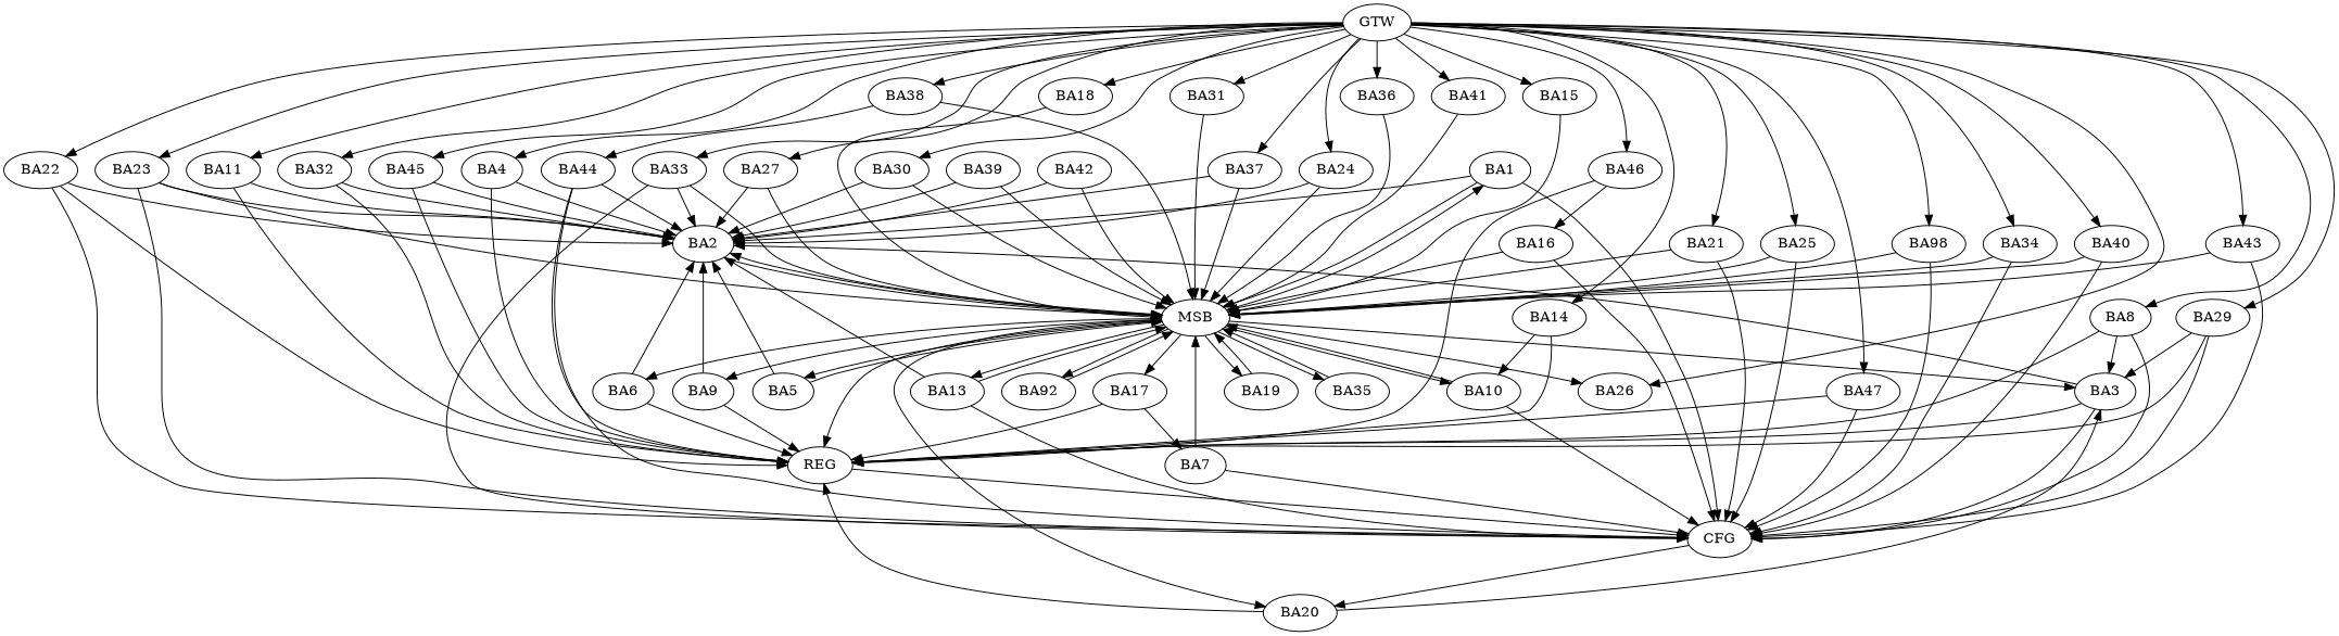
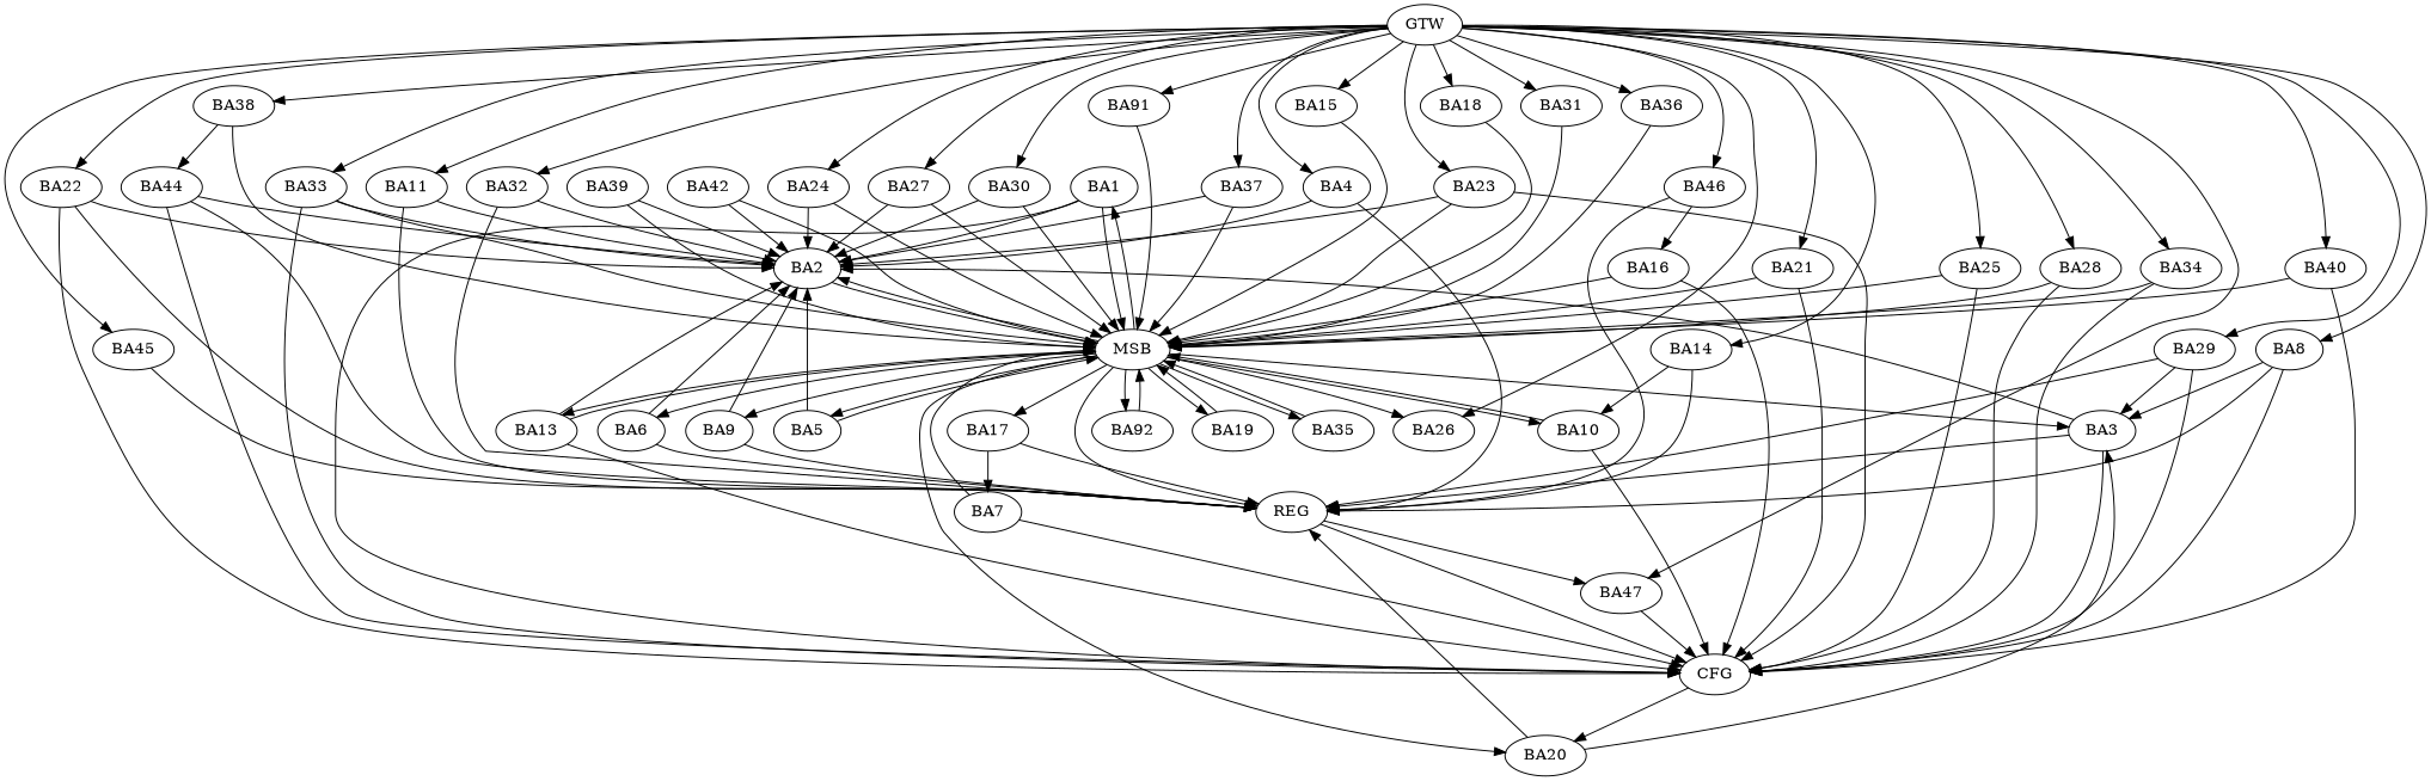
  strict digraph {
    n1 [label=BA1]
    n2 [label=BA2]
    n3 [label=MSB]
    n4 [label=CFG]
    n5 [label=BA3]
    n6 [label=REG]
    n7 [label=BA5]
    n8 [label=BA6]
    n9 [label=BA9]
    n10 [label=BA10]
    n11 [label=BA92]
    n12 [label=BA13]
    n13 [label=BA17]
    n14 [label=BA19]
    n15 [label=BA20]
    n16 [label=BA26]
    n17 [label=BA35]
    n18 [label=BA4]
    n19 [label=BA7]
    n20 [label=BA8]
    n21 [label=BA11]
    n22 [label=BA14]
    n23 [label=BA15]
    n24 [label=BA16]
    n25 [label=BA18]
    n26 [label=BA21]
    n27 [label=BA22]
    n28 [label=BA23]
    n29 [label=BA24]
    n30 [label=BA25]
    n31 [label=BA27]
-   n32 [label=BA98]
+   n32 [label=BA28]
    n33 [label=BA29]
    n34 [label=BA30]
    n35 [label=BA31]
    n36 [label=BA32]
    n37 [label=BA33]
    n38 [label=BA34]
    n39 [label=BA36]
    n40 [label=BA37]
    n41 [label=BA38]
    n42 [label=BA44]
    n43 [label=BA39]
    n44 [label=BA40]
-   n45 [label=BA41]
+   n45 [label=BA91]
    n46 [label=BA42]
-   n47 [label=BA43]
    n48 [label=BA45]
    n49 [label=BA46]
    n50 [label=BA47]
    n51 [label=GTW]
    n1 -> n2
    n1 -> n3
    n1 -> n4
    n2 -> n3
    n3 -> n1
    n3 -> n2
    n3 -> n5
    n3 -> n6
    n3 -> n7
    n3 -> n8
    n3 -> n9
    n3 -> n10
    n3 -> n11
    n3 -> n12
    n3 -> n13
    n3 -> n14
    n3 -> n15
    n3 -> n16
    n3 -> n17
    n4 -> n15
    n5 -> n2
    n5 -> n4
    n5 -> n6
    n6 -> n4
    n7 -> n2
    n7 -> n3
    n8 -> n2
    n8 -> n6
    n9 -> n2
    n9 -> n6
    n10 -> n3
    n10 -> n4
    n11 -> n3
    n12 -> n2
    n12 -> n3
    n12 -> n4
    n13 -> n6
    n13 -> n19
    n14 -> n3
    n15 -> n5
    n15 -> n6
    n17 -> n3
    n18 -> n2
    n18 -> n6
    n19 -> n3
    n19 -> n4
    n20 -> n4
    n20 -> n5
    n20 -> n6
    n21 -> n2
    n21 -> n6
    n22 -> n6
    n22 -> n10
    n23 -> n3
    n24 -> n3
    n24 -> n4
    n25 -> n3
    n26 -> n3
    n26 -> n4
    n27 -> n2
    n27 -> n4
    n27 -> n6
    n28 -> n2
    n28 -> n3
    n28 -> n4
    n29 -> n2
    n29 -> n3
    n30 -> n3
    n30 -> n4
    n31 -> n2
    n31 -> n3
    n32 -> n3
    n32 -> n4
    n33 -> n4
    n33 -> n5
    n33 -> n6
    n34 -> n2
    n34 -> n3
    n35 -> n3
    n36 -> n2
    n36 -> n6
    n37 -> n2
    n37 -> n3
    n37 -> n4
    n38 -> n3
    n38 -> n4
    n39 -> n3
    n40 -> n2
    n40 -> n3
    n41 -> n3
    n41 -> n42
    n42 -> n2
    n42 -> n4
    n42 -> n6
    n43 -> n2
    n43 -> n3
    n44 -> n3
    n44 -> n4
    n45 -> n3
    n46 -> n2
    n46 -> n3
-   n47 -> n3
-   n47 -> n4
-   n48 -> n2
    n48 -> n6
    n49 -> n6
    n49 -> n24
    n50 -> n4
-   n50 -> n6
+   n6 -> n50
    n51 -> n16
    n51 -> n18
    n51 -> n20
    n51 -> n21
    n51 -> n22
    n51 -> n23
    n51 -> n25
    n51 -> n26
    n51 -> n27
    n51 -> n28
    n51 -> n29
    n51 -> n30
    n51 -> n31
    n51 -> n32
    n51 -> n33
    n51 -> n34
    n51 -> n35
    n51 -> n36
    n51 -> n37
    n51 -> n38
    n51 -> n39
    n51 -> n40
    n51 -> n41
    n51 -> n44
    n51 -> n45
-   n51 -> n47
    n51 -> n48
    n51 -> n49
    n51 -> n50
  }
